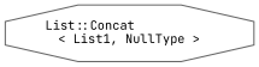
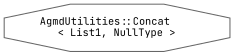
  digraph {
    rankdir=LR
    fontname="JetBrains Mono"
-   n1 [color=gray40 fillcolor=white fontname="JetBrains Mono" fontsize=10 height=0.2 label="List::Concat\l\< List1, NullType \>" shape=octagon style=filled width=0.4]
+   n1 [color=gray40 fillcolor=white fontname="JetBrains Mono" fontsize=10 height=0.2 label="AgmdUtilities::Concat\l\< List1, NullType \>" shape=octagon style=filled width=0.4]
  }
